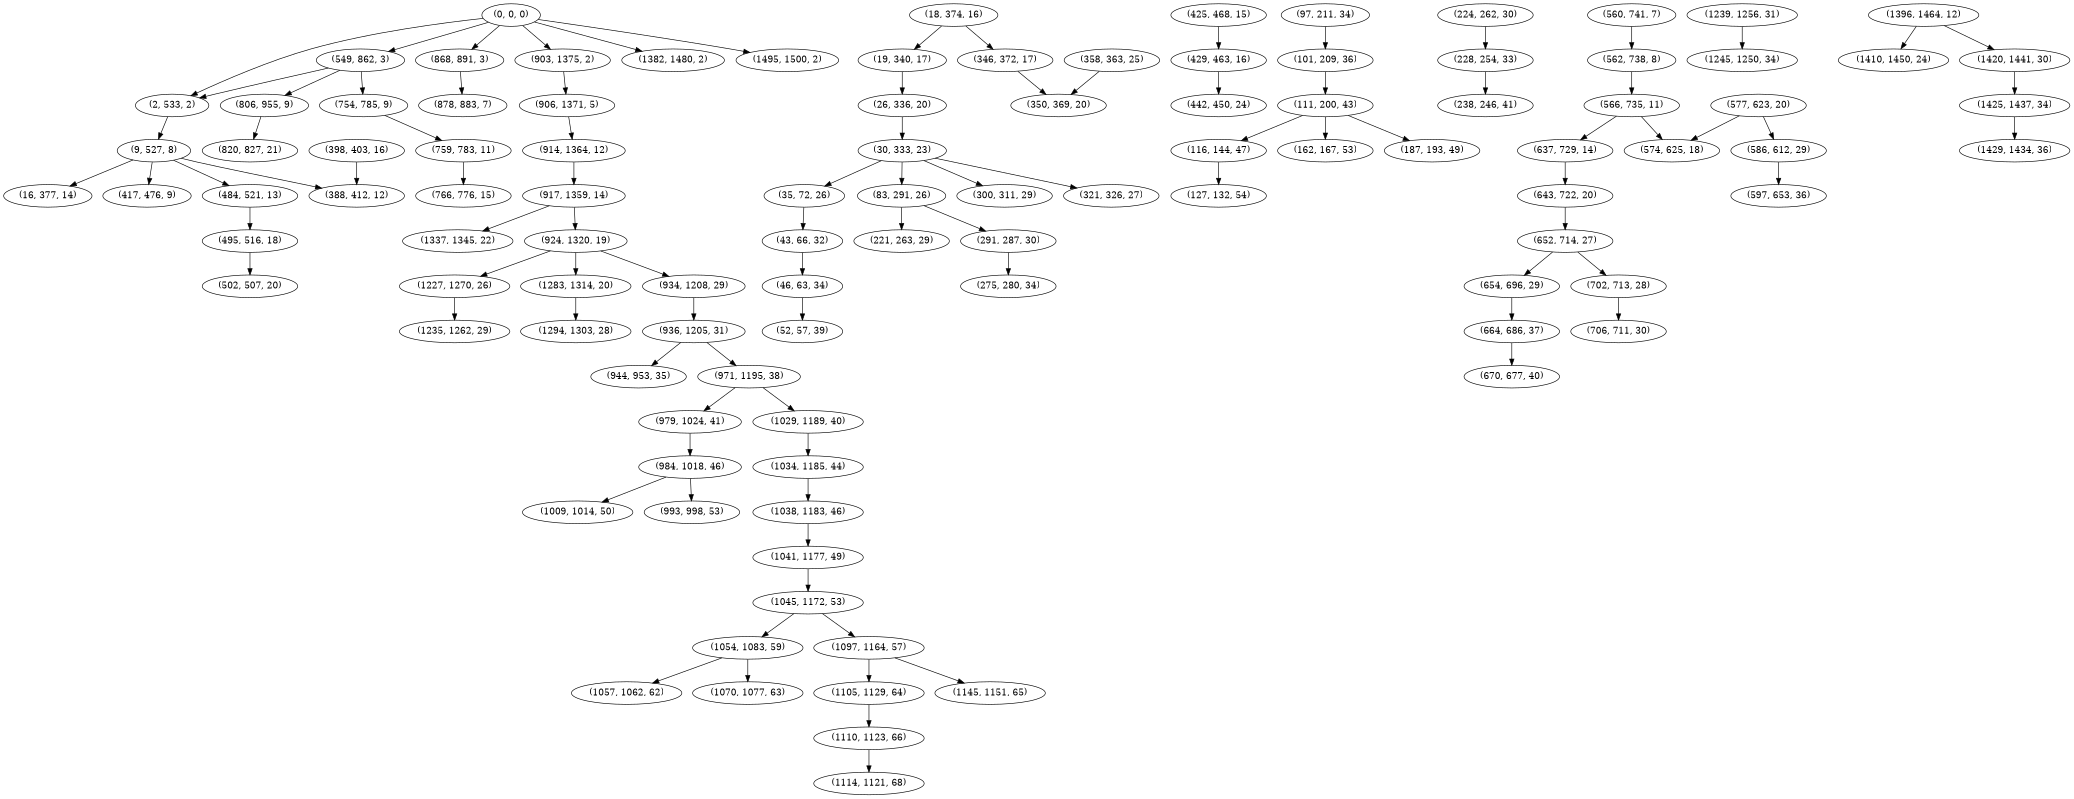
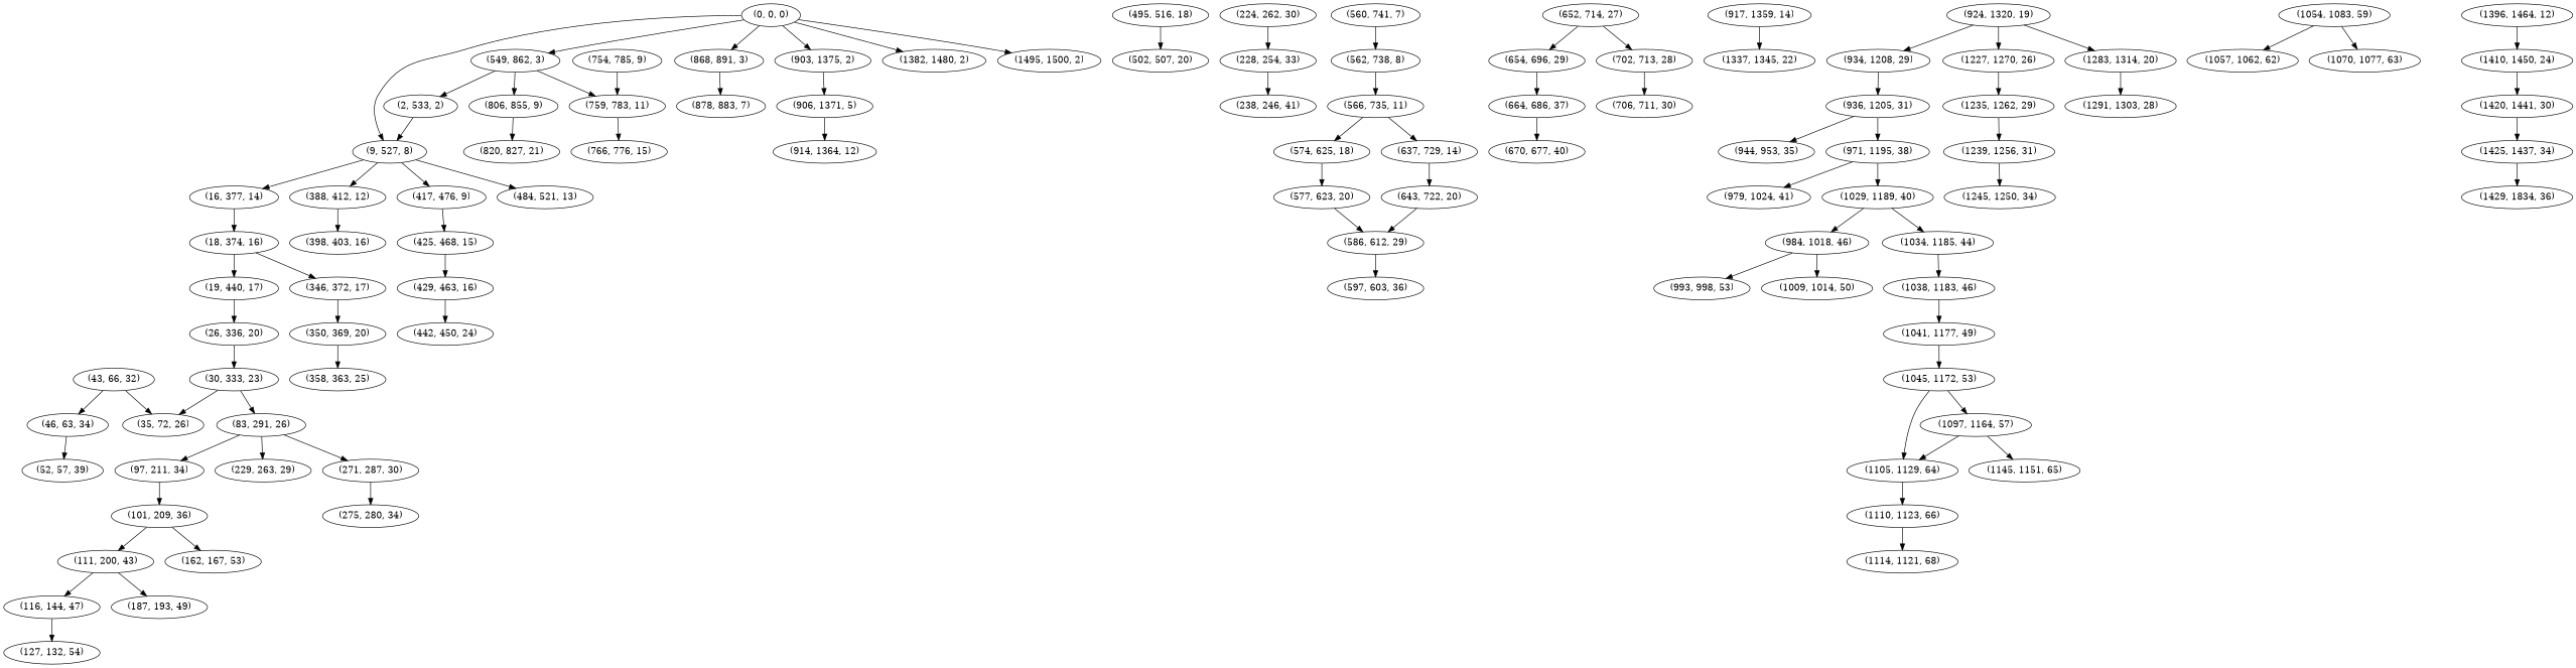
  digraph {
    "(0, 0, 0)"
    "(2, 533, 2)"
    "(549, 862, 3)"
    "(868, 891, 3)"
    "(903, 1375, 2)"
    "(1382, 1480, 2)"
    "(1495, 1500, 2)"
    "(9, 527, 8)"
    "(754, 785, 9)"
-   "(806, 855, 9)" [label="(806, 955, 9)"]
+   "(806, 855, 9)"
    "(878, 883, 7)"
    "(906, 1371, 5)"
    "(16, 377, 14)"
    "(388, 412, 12)"
    "(417, 476, 9)"
    "(484, 521, 13)"
    "(18, 374, 16)"
    "(398, 403, 16)"
    "(425, 468, 15)"
    "(495, 516, 18)"
-   "(19, 340, 17)"
+   "(19, 340, 17)" [label="(19, 440, 17)"]
    "(346, 372, 17)"
    "(26, 336, 20)"
    "(350, 369, 20)"
    "(30, 333, 23)"
    "(35, 72, 26)"
    "(83, 291, 26)"
-   "(300, 311, 29)"
-   "(321, 326, 27)"
    "(43, 66, 32)"
    "(97, 211, 34)"
-   "(221, 263, 29)"
-   "(271, 287, 30)" [label="(291, 287, 30)"]
+   "(221, 263, 29)" [label="(229, 263, 29)"]
+   "(271, 287, 30)"
    "(46, 63, 34)"
    "(52, 57, 39)"
    "(101, 209, 36)"
    "(275, 280, 34)"
    "(111, 200, 43)"
    "(116, 144, 47)"
    "(162, 167, 53)"
    "(187, 193, 49)"
    "(127, 132, 54)"
    "(224, 262, 30)"
    "(228, 254, 33)"
    "(238, 246, 41)"
    "(358, 363, 25)"
    "(429, 463, 16)"
    "(442, 450, 24)"
    "(502, 507, 20)"
    "(560, 741, 7)"
    "(562, 738, 8)"
    "(759, 783, 11)"
    "(820, 827, 21)"
    "(566, 735, 11)"
    "(574, 625, 18)"
    "(637, 729, 14)"
    "(577, 623, 20)"
    "(643, 722, 20)"
    "(586, 612, 29)"
-   "(597, 603, 36)" [label="(597, 653, 36)"]
+   "(597, 603, 36)"
    "(652, 714, 27)"
    "(654, 696, 29)"
    "(702, 713, 28)"
    "(664, 686, 37)"
    "(706, 711, 30)"
    "(670, 677, 40)"
    "(766, 776, 15)"
    "(914, 1364, 12)"
    "(917, 1359, 14)"
    "(924, 1320, 19)"
    "(1337, 1345, 22)"
    "(934, 1208, 29)"
    "(1227, 1270, 26)"
    "(1283, 1314, 20)"
    "(936, 1205, 31)"
    "(1235, 1262, 29)"
-   "(1294, 1303, 28)"
+   "(1294, 1303, 28)" [label="(1291, 1303, 28)"]
    "(944, 953, 35)"
    "(971, 1195, 38)"
    "(979, 1024, 41)"
    "(1029, 1189, 40)"
    "(984, 1018, 46)"
    "(1034, 1185, 44)"
    "(993, 998, 53)"
    "(1009, 1014, 50)"
    "(1038, 1183, 46)"
    "(1041, 1177, 49)"
    "(1045, 1172, 53)"
    "(1054, 1083, 59)"
    "(1097, 1164, 57)"
    "(1057, 1062, 62)"
    "(1070, 1077, 63)"
    "(1105, 1129, 64)"
    "(1145, 1151, 65)"
    "(1110, 1123, 66)"
    "(1114, 1121, 68)"
    "(1239, 1256, 31)"
    "(1245, 1250, 34)"
    "(1396, 1464, 12)"
    "(1410, 1450, 24)"
    "(1420, 1441, 30)"
    "(1425, 1437, 34)"
-   "(1429, 1434, 36)"
-   "(0, 0, 0)" -> "(2, 533, 2)"
+   "(1429, 1434, 36)" [label="(1429, 1834, 36)"]
+   "(0, 0, 0)" -> "(9, 527, 8)"
    "(0, 0, 0)" -> "(549, 862, 3)"
    "(0, 0, 0)" -> "(868, 891, 3)"
    "(0, 0, 0)" -> "(903, 1375, 2)"
    "(0, 0, 0)" -> "(1382, 1480, 2)"
    "(0, 0, 0)" -> "(1495, 1500, 2)"
    "(2, 533, 2)" -> "(9, 527, 8)"
    "(549, 862, 3)" -> "(2, 533, 2)"
-   "(549, 862, 3)" -> "(754, 785, 9)"
+   "(549, 862, 3)" -> "(759, 783, 11)"
    "(549, 862, 3)" -> "(806, 855, 9)"
    "(868, 891, 3)" -> "(878, 883, 7)"
    "(903, 1375, 2)" -> "(906, 1371, 5)"
    "(9, 527, 8)" -> "(16, 377, 14)"
    "(9, 527, 8)" -> "(388, 412, 12)"
    "(9, 527, 8)" -> "(417, 476, 9)"
    "(9, 527, 8)" -> "(484, 521, 13)"
    "(754, 785, 9)" -> "(759, 783, 11)"
    "(806, 855, 9)" -> "(820, 827, 21)"
    "(906, 1371, 5)" -> "(914, 1364, 12)"
-   "(398, 403, 16)" -> "(388, 412, 12)"
-   "(484, 521, 13)" -> "(495, 516, 18)"
+   "(16, 377, 14)" -> "(18, 374, 16)"
+   "(388, 412, 12)" -> "(398, 403, 16)"
+   "(417, 476, 9)" -> "(425, 468, 15)"
    "(18, 374, 16)" -> "(19, 340, 17)"
    "(18, 374, 16)" -> "(346, 372, 17)"
    "(425, 468, 15)" -> "(429, 463, 16)"
    "(495, 516, 18)" -> "(502, 507, 20)"
    "(19, 340, 17)" -> "(26, 336, 20)"
    "(346, 372, 17)" -> "(350, 369, 20)"
    "(26, 336, 20)" -> "(30, 333, 23)"
-   "(358, 363, 25)" -> "(350, 369, 20)"
+   "(350, 369, 20)" -> "(358, 363, 25)"
    "(30, 333, 23)" -> "(35, 72, 26)"
    "(30, 333, 23)" -> "(83, 291, 26)"
-   "(30, 333, 23)" -> "(300, 311, 29)"
-   "(30, 333, 23)" -> "(321, 326, 27)"
-   "(35, 72, 26)" -> "(43, 66, 32)"
+   "(43, 66, 32)" -> "(35, 72, 26)"
+   "(83, 291, 26)" -> "(97, 211, 34)"
    "(83, 291, 26)" -> "(221, 263, 29)"
    "(83, 291, 26)" -> "(271, 287, 30)"
    "(43, 66, 32)" -> "(46, 63, 34)"
    "(97, 211, 34)" -> "(101, 209, 36)"
    "(271, 287, 30)" -> "(275, 280, 34)"
    "(46, 63, 34)" -> "(52, 57, 39)"
    "(101, 209, 36)" -> "(111, 200, 43)"
    "(111, 200, 43)" -> "(116, 144, 47)"
-   "(111, 200, 43)" -> "(162, 167, 53)"
+   "(101, 209, 36)" -> "(162, 167, 53)"
    "(111, 200, 43)" -> "(187, 193, 49)"
    "(116, 144, 47)" -> "(127, 132, 54)"
    "(224, 262, 30)" -> "(228, 254, 33)"
    "(228, 254, 33)" -> "(238, 246, 41)"
    "(429, 463, 16)" -> "(442, 450, 24)"
    "(560, 741, 7)" -> "(562, 738, 8)"
    "(562, 738, 8)" -> "(566, 735, 11)"
    "(759, 783, 11)" -> "(766, 776, 15)"
    "(566, 735, 11)" -> "(574, 625, 18)"
    "(566, 735, 11)" -> "(637, 729, 14)"
-   "(577, 623, 20)" -> "(574, 625, 18)"
+   "(574, 625, 18)" -> "(577, 623, 20)"
    "(637, 729, 14)" -> "(643, 722, 20)"
    "(577, 623, 20)" -> "(586, 612, 29)"
-   "(643, 722, 20)" -> "(652, 714, 27)"
+   "(643, 722, 20)" -> "(586, 612, 29)"
    "(586, 612, 29)" -> "(597, 603, 36)"
    "(652, 714, 27)" -> "(654, 696, 29)"
    "(652, 714, 27)" -> "(702, 713, 28)"
    "(654, 696, 29)" -> "(664, 686, 37)"
    "(702, 713, 28)" -> "(706, 711, 30)"
    "(664, 686, 37)" -> "(670, 677, 40)"
-   "(914, 1364, 12)" -> "(917, 1359, 14)"
-   "(917, 1359, 14)" -> "(924, 1320, 19)"
    "(917, 1359, 14)" -> "(1337, 1345, 22)"
    "(924, 1320, 19)" -> "(934, 1208, 29)"
    "(924, 1320, 19)" -> "(1227, 1270, 26)"
    "(924, 1320, 19)" -> "(1283, 1314, 20)"
    "(934, 1208, 29)" -> "(936, 1205, 31)"
    "(1227, 1270, 26)" -> "(1235, 1262, 29)"
    "(1283, 1314, 20)" -> "(1294, 1303, 28)"
    "(936, 1205, 31)" -> "(944, 953, 35)"
    "(936, 1205, 31)" -> "(971, 1195, 38)"
+   "(1235, 1262, 29)" -> "(1239, 1256, 31)"
    "(971, 1195, 38)" -> "(979, 1024, 41)"
    "(971, 1195, 38)" -> "(1029, 1189, 40)"
-   "(979, 1024, 41)" -> "(984, 1018, 46)"
+   "(1029, 1189, 40)" -> "(984, 1018, 46)"
    "(1029, 1189, 40)" -> "(1034, 1185, 44)"
    "(984, 1018, 46)" -> "(993, 998, 53)"
    "(984, 1018, 46)" -> "(1009, 1014, 50)"
    "(1034, 1185, 44)" -> "(1038, 1183, 46)"
    "(1038, 1183, 46)" -> "(1041, 1177, 49)"
    "(1041, 1177, 49)" -> "(1045, 1172, 53)"
-   "(1045, 1172, 53)" -> "(1054, 1083, 59)"
+   "(1045, 1172, 53)" -> "(1105, 1129, 64)"
    "(1045, 1172, 53)" -> "(1097, 1164, 57)"
    "(1054, 1083, 59)" -> "(1057, 1062, 62)"
    "(1054, 1083, 59)" -> "(1070, 1077, 63)"
    "(1097, 1164, 57)" -> "(1105, 1129, 64)"
    "(1097, 1164, 57)" -> "(1145, 1151, 65)"
    "(1105, 1129, 64)" -> "(1110, 1123, 66)"
    "(1110, 1123, 66)" -> "(1114, 1121, 68)"
    "(1239, 1256, 31)" -> "(1245, 1250, 34)"
    "(1396, 1464, 12)" -> "(1410, 1450, 24)"
-   "(1396, 1464, 12)" -> "(1420, 1441, 30)"
+   "(1410, 1450, 24)" -> "(1420, 1441, 30)"
    "(1420, 1441, 30)" -> "(1425, 1437, 34)"
    "(1425, 1437, 34)" -> "(1429, 1434, 36)"
  }
